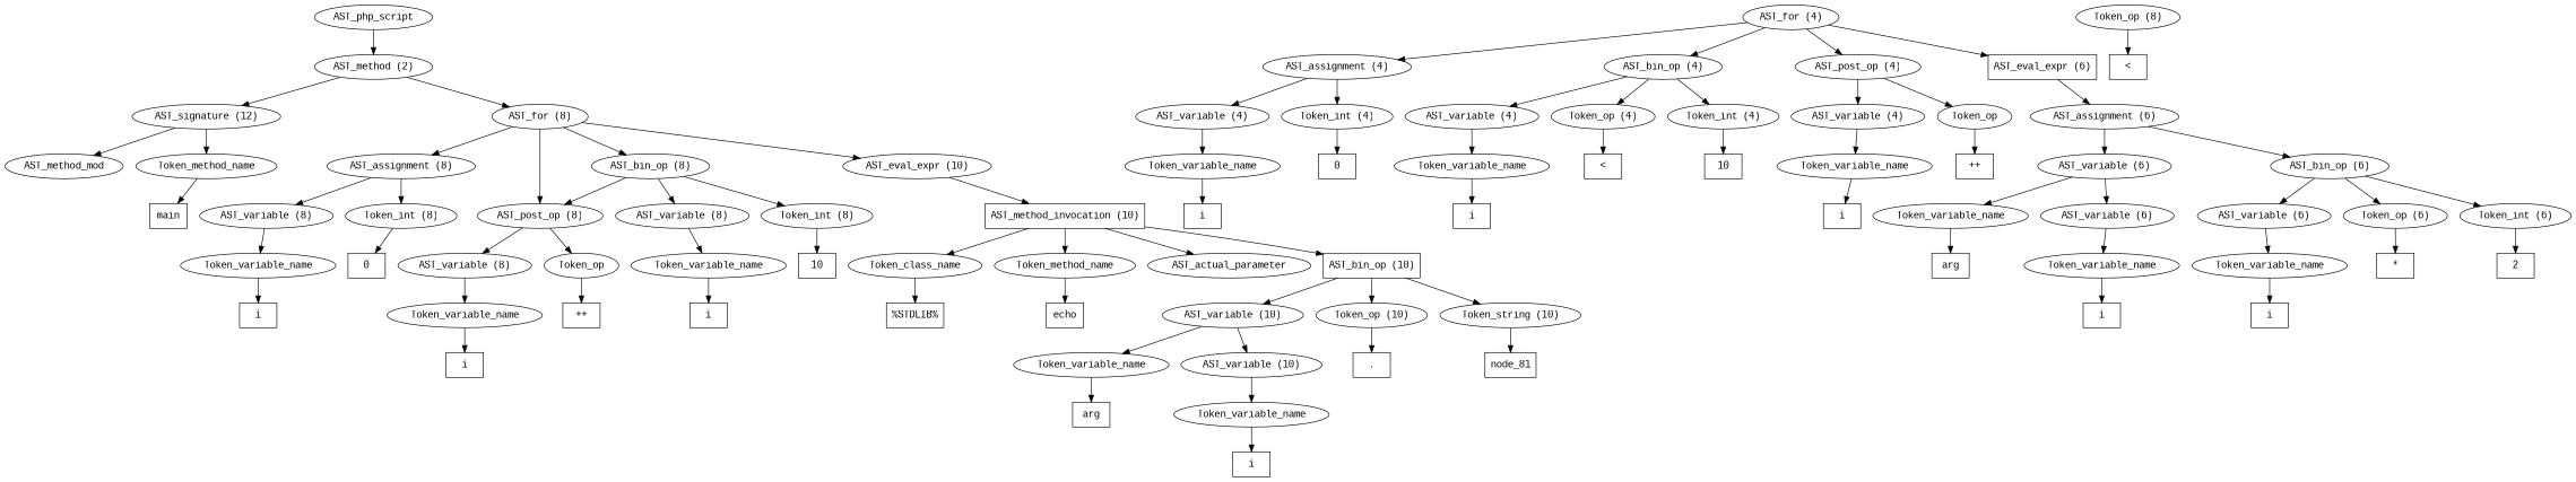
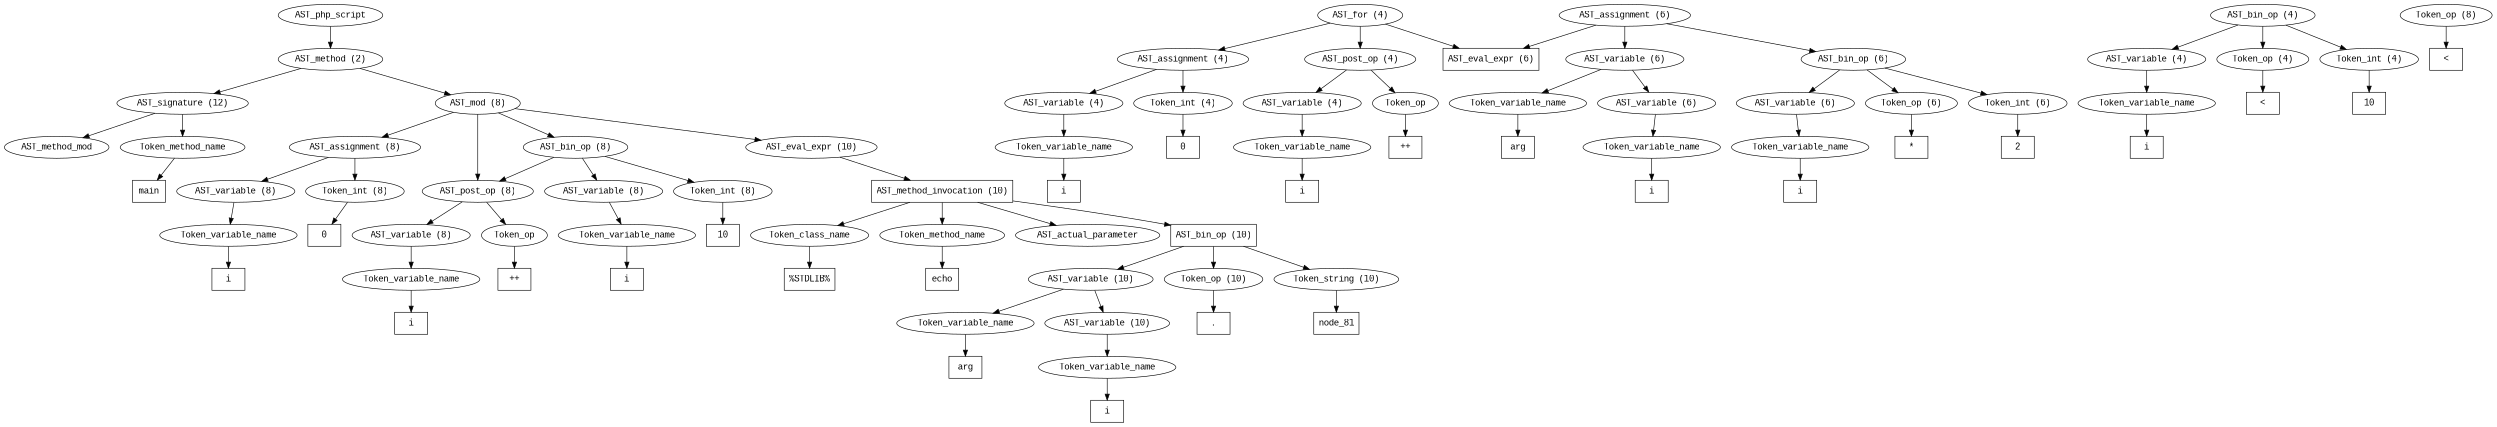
  digraph {
    fontname="Liberation Mono"
    node [fontname="Liberation Mono"]
    edge [fontname="Liberation Mono"]
    n1 [label=AST_php_script]
    n2 [label="AST_method (2)"]
    n3 [label="AST_signature (12)"]
-   n4 [label="AST_for (8)"]
+   n4 [label="AST_mod (8)"]
    n5 [label=AST_method_mod]
    n6 [label=Token_method_name]
    n7 [label="AST_for (4)"]
    n8 [label="AST_assignment (4)"]
    n9 [label="AST_bin_op (4)"]
    n10 [label="AST_post_op (4)"]
    n11 [label="AST_eval_expr (6)" shape=box]
    n12 [label="AST_assignment (8)"]
    n13 [label="AST_bin_op (8)"]
    n14 [label="AST_post_op (8)"]
    n15 [label="AST_eval_expr (10)"]
    n16 [label=main shape=box]
    n17 [label="AST_variable (4)"]
    n18 [label="Token_int (4)"]
    n19 [label="AST_variable (4)"]
    n20 [label="Token_op (4)"]
    n21 [label="Token_int (4)"]
    n22 [label="AST_variable (4)"]
    n23 [label=Token_op]
    n24 [label="AST_assignment (6)"]
    n25 [label=Token_variable_name]
    n26 [label=0 shape=box]
    n27 [label=i shape=box]
    n28 [label=Token_variable_name]
    n29 [label="<" shape=box]
    n30 [label=10 shape=box]
    n31 [label=i shape=box]
    n32 [label=Token_variable_name]
    n33 [label="++" shape=box]
    n34 [label=i shape=box]
    n35 [label="AST_variable (6)"]
    n36 [label="AST_bin_op (6)"]
    n37 [label=Token_variable_name]
    n38 [label="AST_variable (6)"]
    n39 [label="AST_variable (6)"]
    n40 [label="Token_op (6)"]
    n41 [label="Token_int (6)"]
    n42 [label=arg shape=box]
    n43 [label=Token_variable_name]
    n44 [label=i shape=box]
    n45 [label=Token_variable_name]
    n46 [label="*" shape=box]
    n47 [label=2 shape=box]
    n48 [label=i shape=box]
    n49 [label="AST_variable (8)"]
    n50 [label="Token_int (8)"]
    n51 [label="AST_variable (8)"]
    n52 [label="Token_int (8)"]
    n53 [label="AST_variable (8)"]
    n54 [label=Token_op]
    n55 [label="AST_method_invocation (10)" shape=box]
    n56 [label=Token_variable_name]
    n57 [label=0 shape=box]
    n58 [label=i shape=box]
    n59 [label=Token_variable_name]
    n60 [label="Token_op (8)"]
    n61 [label="<" shape=box]
    n62 [label=10 shape=box]
    n63 [label=i shape=box]
    n64 [label=Token_variable_name]
    n65 [label="++" shape=box]
    n66 [label=i shape=box]
    n67 [label=Token_class_name]
    n68 [label=Token_method_name]
    n69 [label=AST_actual_parameter]
    n70 [label="AST_bin_op (10)" shape=box]
    n71 [label="%STDLIB%" shape=box]
    n72 [label=echo shape=box]
    n73 [label="AST_variable (10)"]
    n74 [label="Token_op (10)"]
    n75 [label="Token_string (10)"]
    n76 [label=Token_variable_name]
    n77 [label="AST_variable (10)"]
    n78 [label="." shape=box]
    node_81 [shape=box]
    n80 [label=arg shape=box]
    n81 [label=Token_variable_name]
    n82 [label=i shape=box]
    n1 -> n2
    n2 -> n3
    n2 -> n4
    n3 -> n5
    n3 -> n6
    n4 -> n12
    n4 -> n13
    n4 -> n14
    n4 -> n15
    n6 -> n16
    n7 -> n8
-   n7 -> n9
    n7 -> n10
    n7 -> n11
    n8 -> n17
    n8 -> n18
    n9 -> n19
    n9 -> n20
    n9 -> n21
    n10 -> n22
    n10 -> n23
-   n11 -> n24
+   n24 -> n11
    n12 -> n49
    n12 -> n50
    n13 -> n14
    n13 -> n51
    n13 -> n52
    n14 -> n53
    n14 -> n54
    n15 -> n55
    n17 -> n25
    n18 -> n26
    n19 -> n28
    n20 -> n29
    n21 -> n30
    n22 -> n32
    n23 -> n33
    n24 -> n35
    n24 -> n36
    n25 -> n27
    n28 -> n31
    n32 -> n34
    n35 -> n37
    n35 -> n38
    n36 -> n39
    n36 -> n40
    n36 -> n41
    n37 -> n42
    n38 -> n43
    n39 -> n45
    n40 -> n46
    n41 -> n47
    n43 -> n44
    n45 -> n48
    n49 -> n56
    n50 -> n57
    n51 -> n59
    n52 -> n62
    n53 -> n64
    n54 -> n65
    n55 -> n67
    n55 -> n68
    n55 -> n69
    n55 -> n70
    n56 -> n58
    n59 -> n63
    n60 -> n61
    n64 -> n66
    n67 -> n71
    n68 -> n72
    n70 -> n73
    n70 -> n74
    n70 -> n75
    n73 -> n76
    n73 -> n77
    n74 -> n78
    n75 -> node_81
    n76 -> n80
    n77 -> n81
    n81 -> n82
  }
